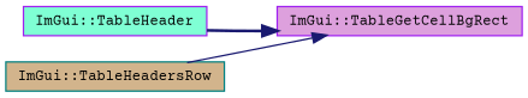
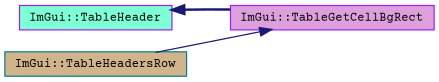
  digraph {
    fontname="Courier Prime"
    rankdir=RL
    node [color=purple fontname="Courier Prime" fontsize=10 shape=record style=filled]
    edge [color=midnightblue dir=back fontname="Courier Prime" fontsize=10 labelfontname=Helvetica labelfontsize=10]
    n1 [fillcolor=plum fontcolor=black height=0.2 label="ImGui::TableGetCellBgRect" width=0.4]
    n2 [fillcolor=aquamarine height=0.2 label="ImGui::TableHeader" width=0.4]
    n3 [color=teal fillcolor=tan height=0.2 label="ImGui::TableHeadersRow" width=0.4]
-   n1 -> n2 [style=bold]
+   n2 -> n1 [style=bold]
    n1 -> n3 [style=solid]
  }
